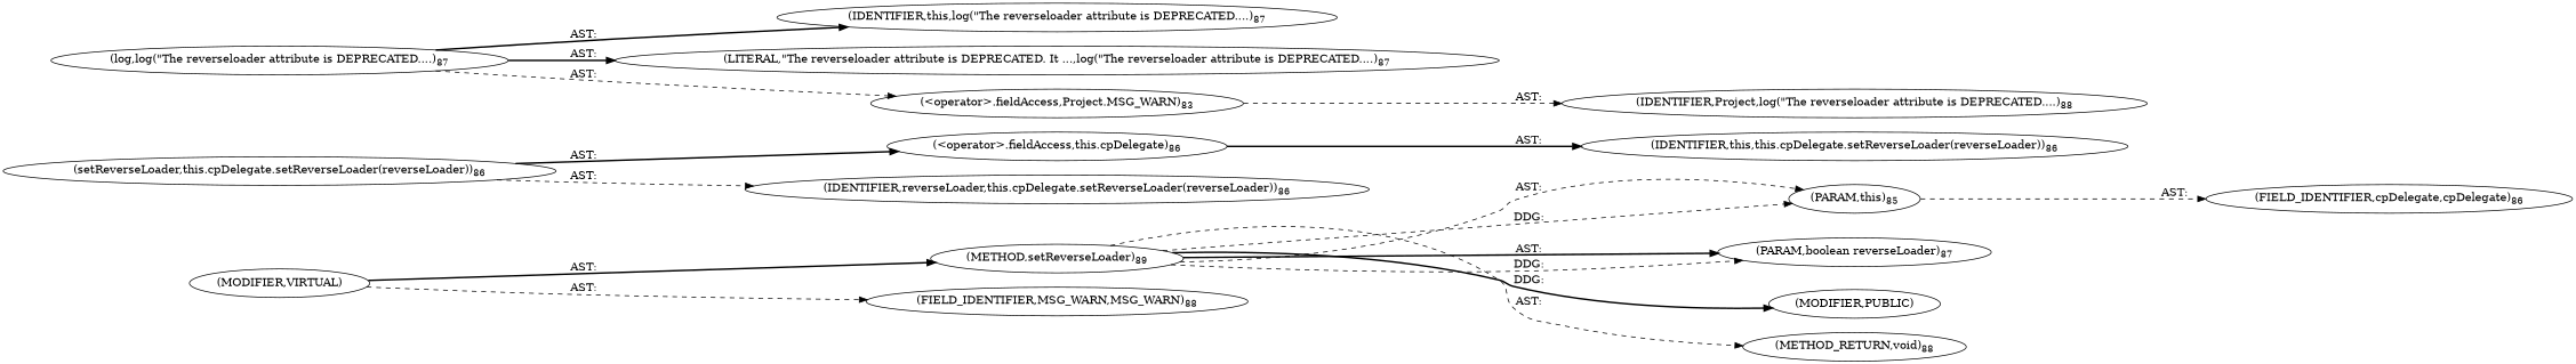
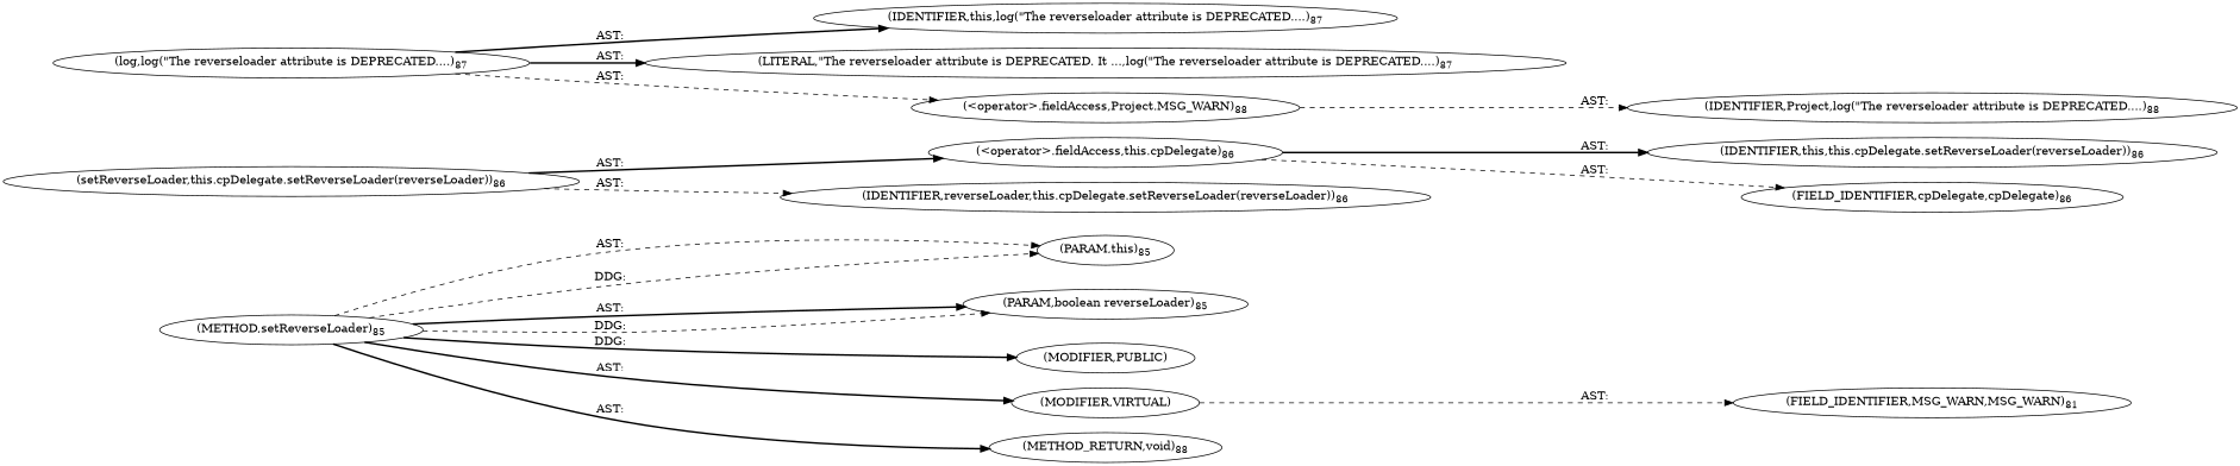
  digraph {
    rankdir=LR
    edge [style=dashed]
-   n1 [label=<(METHOD,setReverseLoader)<SUB>89</SUB>>]
+   n1 [label=<(METHOD,setReverseLoader)<SUB>85</SUB>>]
    n2 [label=<(PARAM,this)<SUB>85</SUB>>]
-   n3 [label=<(PARAM,boolean reverseLoader)<SUB>87</SUB>>]
+   n3 [label=<(PARAM,boolean reverseLoader)<SUB>85</SUB>>]
    n4 [label=<(MODIFIER,PUBLIC)>]
    n5 [label=<(MODIFIER,VIRTUAL)>]
    n6 [label=<(METHOD_RETURN,void)<SUB>88</SUB>>]
-   n7 [label=<(FIELD_IDENTIFIER,MSG_WARN,MSG_WARN)<SUB>88</SUB>>]
+   n7 [label=<(FIELD_IDENTIFIER,MSG_WARN,MSG_WARN)<SUB>81</SUB>>]
    n8 [label=<(setReverseLoader,this.cpDelegate.setReverseLoader(reverseLoader))<SUB>86</SUB>>]
    n9 [label=<(&lt;operator&gt;.fieldAccess,this.cpDelegate)<SUB>86</SUB>>]
    n10 [label=<(IDENTIFIER,reverseLoader,this.cpDelegate.setReverseLoader(reverseLoader))<SUB>86</SUB>>]
    n11 [label=<(log,log(&quot;The reverseloader attribute is DEPRECATED....)<SUB>87</SUB>>]
    n12 [label=<(IDENTIFIER,this,log(&quot;The reverseloader attribute is DEPRECATED....)<SUB>87</SUB>>]
    n13 [label=<(LITERAL,&quot;The reverseloader attribute is DEPRECATED. It ...,log(&quot;The reverseloader attribute is DEPRECATED....)<SUB>87</SUB>>]
-   n14 [label=<(&lt;operator&gt;.fieldAccess,Project.MSG_WARN)<SUB>83</SUB>>]
+   n14 [label=<(&lt;operator&gt;.fieldAccess,Project.MSG_WARN)<SUB>88</SUB>>]
    n15 [label=<(IDENTIFIER,this,this.cpDelegate.setReverseLoader(reverseLoader))<SUB>86</SUB>>]
    n16 [label=<(FIELD_IDENTIFIER,cpDelegate,cpDelegate)<SUB>86</SUB>>]
    n17 [label=<(IDENTIFIER,Project,log(&quot;The reverseloader attribute is DEPRECATED....)<SUB>88</SUB>>]
    n1 -> n2 [label="AST: "]
    n1 -> n2 [label="DDG: "]
    n1 -> n3 [label="AST: " style=bold]
    n1 -> n3 [label="DDG: "]
    n1 -> n4 [label="DDG: " style=bold]
-   n5 -> n1 [label="AST: " style=bold]
-   n1 -> n6 [label="AST: "]
+   n1 -> n5 [label="AST: " style=bold]
+   n1 -> n6 [label="AST: " style=bold]
    n5 -> n7 [label="AST: "]
    n8 -> n9 [label="AST: " style=bold]
    n8 -> n10 [label="AST: "]
    n9 -> n15 [label="AST: " style=bold]
-   n2 -> n16 [label="AST: "]
+   n9 -> n16 [label="AST: "]
    n11 -> n12 [label="AST: " style=bold]
    n11 -> n13 [label="AST: " style=bold]
    n11 -> n14 [label="AST: "]
    n14 -> n17 [label="AST: "]
  }
